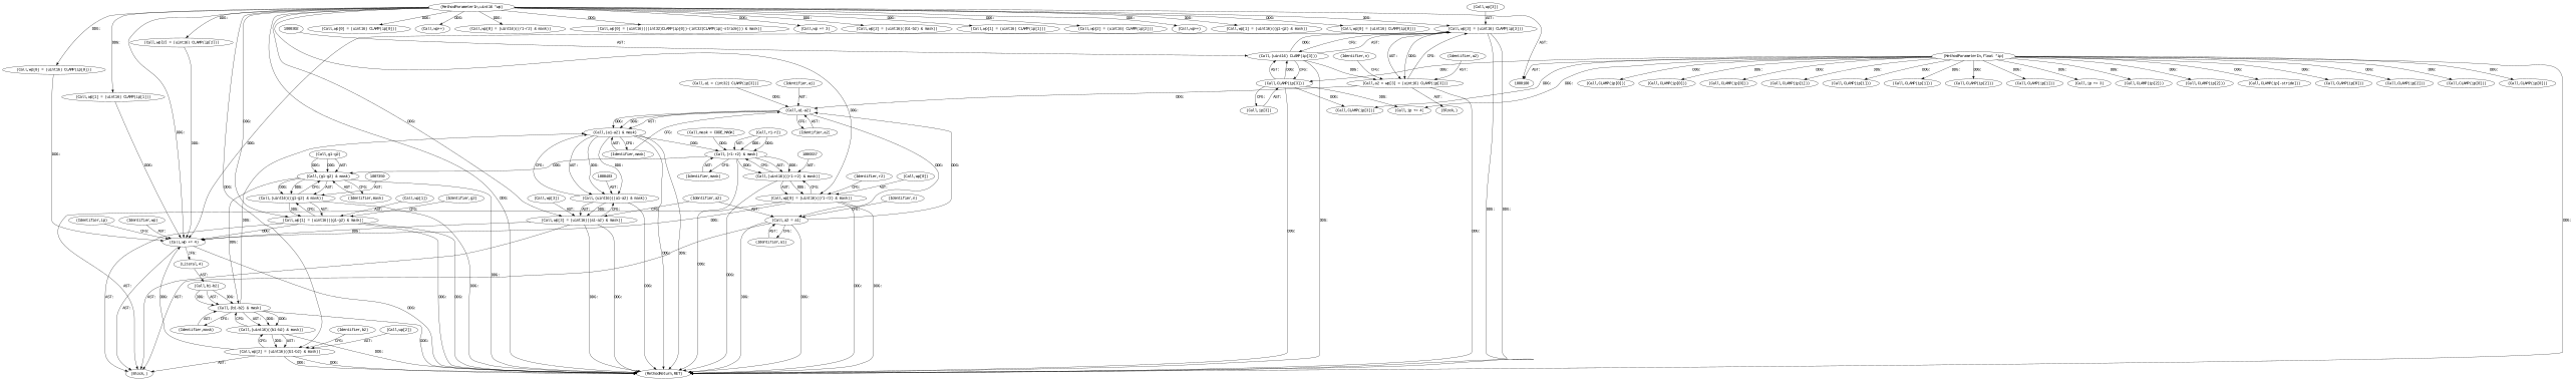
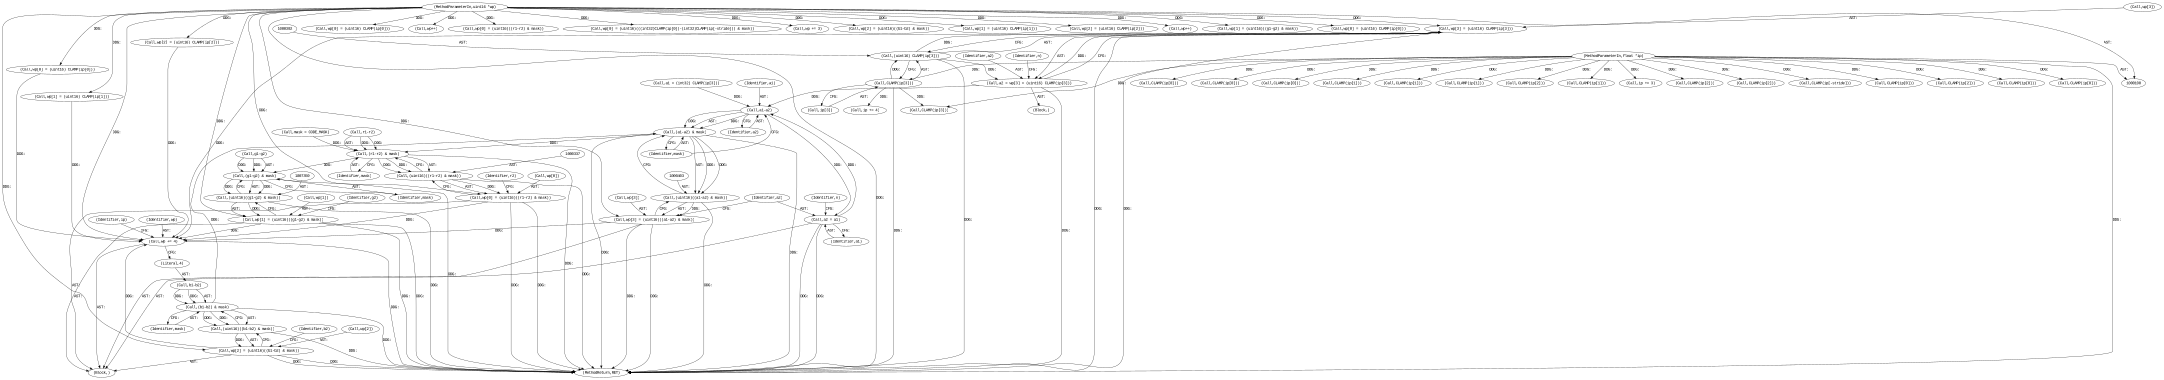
  digraph {
    fontname="Liberation Mono"
    node [fontname="Liberation Mono"]
    edge [fontname="Liberation Mono"]
    n1 [label="(Call,wp[3] = (uint16) CLAMP(ip[3]))"]
    n2 [label="(Call,(uint16) CLAMP(ip[3]))"]
    n3 [label="(Call,a2 = wp[3] = (uint16) CLAMP(ip[3]))"]
    n4 [label="(Call,wp += 4)"]
    n5 [label="(MethodReturn,RET)"]
    n6 [label="(Call,CLAMP(ip[3]))"]
    n7 [label="(Call,a1-a2)"]
    n8 [label="(Block,)"]
    n9 [label="(Block,)"]
    n10 [label="(Literal,4)"]
    n11 [label="(MethodParameterIn,uint16 *wp)"]
    n12 [label="(Call,wp[0] = (uint16)((r1-r2) & mask))"]
    n13 [label="(Call,wp[1] = (uint16)((g1-g2) & mask))"]
    n14 [label="(Call,wp[2] = (uint16)((b1-b2) & mask))"]
    n15 [label="(Call,wp[3] = (uint16)((a1-a2) & mask))"]
    n16 [label="(Call,wp[0] = (uint16) CLAMP(ip[0]))"]
    n17 [label="(Call,wp++)"]
    n18 [label="(Call,wp[2] = (uint16) CLAMP(ip[2]))"]
    n19 [label="(Call,wp[0] = (uint16)((r1-r2) & mask))"]
    n20 [label="(Call,wp[0] = (uint16)(((int32)CLAMP(ip[0])-(int32)CLAMP(ip[-stride])) & mask))"]
    n21 [label="(Call,wp += 3)"]
    n22 [label="(Call,wp[0] = (uint16) CLAMP(ip[0]))"]
    n23 [label="(Call,wp[2] = (uint16)((b1-b2) & mask))"]
    n24 [label="(Call,wp[1] = (uint16) CLAMP(ip[1]))"]
    n25 [label="(Call,wp[2] = (uint16) CLAMP(ip[2]))"]
    n26 [label="(Call,wp[1] = (uint16) CLAMP(ip[1]))"]
    n27 [label="(Call,wp++)"]
    n28 [label="(Call,wp[1] = (uint16)((g1-g2) & mask))"]
    n29 [label="(Call,wp[0] = (uint16) CLAMP(ip[0]))"]
    1000100
    n31 [label="(Call,(uint16)((r1-r2) & mask))"]
    n32 [label="(Call,(uint16)((g1-g2) & mask))"]
    n33 [label="(Call,(uint16)((b1-b2) & mask))"]
    n34 [label="(Call,(uint16)((a1-a2) & mask))"]
    n35 [label="(Call,CLAMP(ip[3]))"]
    n36 [label="(Call,ip[3])"]
    n37 [label="(Call,ip += 4)"]
    n38 [label="(MethodParameterIn,float *ip)"]
    n39 [label="(Call,CLAMP(ip[0]))"]
    n40 [label="(Call,CLAMP(ip[0]))"]
    n41 [label="(Call,CLAMP(ip[0]))"]
    n42 [label="(Call,CLAMP(ip[1]))"]
    n43 [label="(Call,CLAMP(ip[1]))"]
    n44 [label="(Call,CLAMP(ip[1]))"]
    n45 [label="(Call,CLAMP(ip[2]))"]
    n46 [label="(Call,CLAMP(ip[1]))"]
    n47 [label="(Call,ip += 3)"]
    n48 [label="(Call,CLAMP(ip[2]))"]
    n49 [label="(Call,CLAMP(ip[2]))"]
    n50 [label="(Call,CLAMP(ip[-stride]))"]
    n51 [label="(Call,CLAMP(ip[0]))"]
    n52 [label="(Call,CLAMP(ip[2]))"]
    n53 [label="(Call,CLAMP(ip[0]))"]
    n54 [label="(Call,CLAMP(ip[0]))"]
    n55 [label="(Call,(a1-a2) & mask)"]
    n56 [label="(Call,a2 = a1)"]
    n57 [label="(Identifier,a2)"]
    n58 [label="(Call,(r1-r2) & mask)"]
    n59 [label="(Identifier,mask)"]
    n60 [label="(Identifier,a1)"]
    n61 [label="(Call,(g1-g2) & mask)"]
    n62 [label="(Identifier,mask)"]
    n63 [label="(Call,(b1-b2) & mask)"]
    n64 [label="(Identifier,mask)"]
    n65 [label="(Call,b1-b2)"]
    n66 [label="(Identifier,mask)"]
    n67 [label="(Call,r1-r2)"]
    n68 [label="(Identifier,ip)"]
    n69 [label="(Identifier,wp)"]
    n70 [label="(Call,wp[3])"]
    n71 [label="(Call,g1-g2)"]
    n72 [label="(Identifier,b2)"]
    n73 [label="(Identifier,a1)"]
    n74 [label="(Call,wp[3])"]
    n75 [label="(Call,wp[2])"]
    n76 [label="(Identifier,n)"]
    n77 [label="(Identifier,a2)"]
    n78 [label="(Identifier,a2)"]
    n79 [label="(Identifier,n)"]
    n80 [label="(Identifier,r2)"]
    n81 [label="(Call,mask = CODE_MASK)"]
    n82 [label="(Call,wp[1])"]
    n83 [label="(Call,wp[0])"]
    n84 [label="(Call,a1 = (int32) CLAMP(ip[3]))"]
    n85 [label="(Identifier,g2)"]
    1000302
    1000337
    n88 [label=1007359]
    1000403
    n1 -> n2 [label="CFG: "]
    n1 -> n3 [label="AST: "]
    n1 -> n3 [label="DDG: "]
    n1 -> n4 [label="DDG: "]
    n1 -> n5 [label="DDG: "]
    n1 -> n5 [label="DDG: "]
    n2 -> n1 [label="AST: "]
    n2 -> n1 [label="DDG: "]
    n2 -> n3 [label="DDG: "]
    n2 -> n5 [label="DDG: "]
    n2 -> n6 [label="CFG: "]
    n3 -> n1 [label="CFG: "]
    n3 -> n5 [label="DDG: "]
    n3 -> n7 [label="DDG: "]
    n3 -> n8 [label="AST: "]
    n4 -> n5 [label="DDG: "]
    n4 -> n9 [label="AST: "]
    n4 -> n10 [label="CFG: "]
    n6 -> n2 [label="AST: "]
    n6 -> n2 [label="DDG: "]
    n6 -> n5 [label="DDG: "]
    n6 -> n35 [label="DDG: "]
    n6 -> n36 [label="CFG: "]
    n6 -> n37 [label="DDG: "]
    n7 -> n55 [label="AST: "]
    n7 -> n55 [label="DDG: "]
    n7 -> n55 [label="DDG: "]
    n7 -> n56 [label="DDG: "]
    n7 -> n57 [label="CFG: "]
    n10 -> n65 [label="AST: "]
    n11 -> n1 [label="DDG: "]
    n11 -> n4 [label="DDG: "]
    n11 -> n5 [label="DDG: "]
    n11 -> n12 [label="DDG: "]
    n11 -> n13 [label="DDG: "]
    n11 -> n14 [label="DDG: "]
    n11 -> n15 [label="DDG: "]
    n11 -> n16 [label="DDG: "]
    n11 -> n17 [label="DDG: "]
    n11 -> n18 [label="DDG: "]
    n11 -> n19 [label="DDG: "]
    n11 -> n20 [label="DDG: "]
    n11 -> n21 [label="DDG: "]
    n11 -> n22 [label="DDG: "]
    n11 -> n23 [label="DDG: "]
    n11 -> n24 [label="DDG: "]
    n11 -> n25 [label="DDG: "]
    n11 -> n26 [label="DDG: "]
    n11 -> n27 [label="DDG: "]
    n11 -> n28 [label="DDG: "]
    n11 -> n29 [label="DDG: "]
    n11 -> 1000100 [label="AST: "]
    n12 -> n4 [label="DDG: "]
    n12 -> n5 [label="DDG: "]
    n12 -> n5 [label="DDG: "]
    n12 -> n9 [label="AST: "]
    n12 -> n31 [label="CFG: "]
    n13 -> n4 [label="DDG: "]
    n13 -> n5 [label="DDG: "]
    n13 -> n5 [label="DDG: "]
    n13 -> n9 [label="AST: "]
    n13 -> n32 [label="CFG: "]
    n14 -> n4 [label="DDG: "]
    n14 -> n5 [label="DDG: "]
    n14 -> n5 [label="DDG: "]
    n14 -> n9 [label="AST: "]
    n14 -> n33 [label="CFG: "]
    n15 -> n4 [label="DDG: "]
    n15 -> n5 [label="DDG: "]
    n15 -> n5 [label="DDG: "]
    n15 -> n9 [label="AST: "]
    n15 -> n34 [label="CFG: "]
    n18 -> n4 [label="DDG: "]
    n22 -> n4 [label="DDG: "]
    n26 -> n4 [label="DDG: "]
    n31 -> n5 [label="DDG: "]
    n31 -> n12 [label="AST: "]
    n31 -> n12 [label="DDG: "]
    n31 -> n58 [label="CFG: "]
    n32 -> n5 [label="DDG: "]
    n32 -> n13 [label="AST: "]
    n32 -> n13 [label="DDG: "]
    n32 -> n61 [label="CFG: "]
    n33 -> n5 [label="DDG: "]
    n33 -> n14 [label="AST: "]
    n33 -> n14 [label="DDG: "]
    n33 -> n63 [label="CFG: "]
    n34 -> n5 [label="DDG: "]
    n34 -> n15 [label="AST: "]
    n34 -> n15 [label="DDG: "]
    n34 -> n55 [label="CFG: "]
    n36 -> n6 [label="AST: "]
    n38 -> n5 [label="DDG: "]
    n38 -> n6 [label="DDG: "]
    n38 -> 1000100 [label="AST: "]
    n38 -> n35 [label="DDG: "]
-   n38 -> n37 [label="DDG: "]
    n38 -> n39 [label="DDG: "]
    n38 -> n40 [label="DDG: "]
    n38 -> n41 [label="DDG: "]
    n38 -> n42 [label="DDG: "]
    n38 -> n43 [label="DDG: "]
    n38 -> n44 [label="DDG: "]
    n38 -> n45 [label="DDG: "]
    n38 -> n46 [label="DDG: "]
    n38 -> n47 [label="DDG: "]
    n38 -> n48 [label="DDG: "]
    n38 -> n49 [label="DDG: "]
    n38 -> n50 [label="DDG: "]
    n38 -> n51 [label="DDG: "]
    n38 -> n52 [label="DDG: "]
    n38 -> n53 [label="DDG: "]
    n38 -> n54 [label="DDG: "]
    n55 -> n5 [label="DDG: "]
    n55 -> n5 [label="DDG: "]
    n55 -> n34 [label="AST: "]
    n55 -> n34 [label="DDG: "]
    n55 -> n34 [label="DDG: "]
    n55 -> n58 [label="DDG: "]
    n55 -> n59 [label="CFG: "]
    n56 -> n5 [label="DDG: "]
    n56 -> n5 [label="DDG: "]
    n56 -> n7 [label="DDG: "]
    n56 -> n9 [label="AST: "]
    n56 -> n60 [label="CFG: "]
    n57 -> n7 [label="AST: "]
    n58 -> n5 [label="DDG: "]
    n58 -> n31 [label="AST: "]
    n58 -> n31 [label="DDG: "]
    n58 -> n31 [label="DDG: "]
    n58 -> n61 [label="DDG: "]
    n58 -> n62 [label="CFG: "]
    n59 -> n7 [label="CFG: "]
    n59 -> n55 [label="AST: "]
    n60 -> n56 [label="AST: "]
    n61 -> n5 [label="DDG: "]
    n61 -> n32 [label="AST: "]
    n61 -> n32 [label="DDG: "]
    n61 -> n32 [label="DDG: "]
-   n61 -> n63 [label="DDG: "]
    n61 -> n64 [label="CFG: "]
    n62 -> n58 [label="AST: "]
    n63 -> n5 [label="DDG: "]
    n63 -> n33 [label="AST: "]
    n63 -> n33 [label="DDG: "]
    n63 -> n33 [label="DDG: "]
    n63 -> n55 [label="DDG: "]
    n63 -> n66 [label="CFG: "]
    n64 -> n61 [label="AST: "]
    n65 -> n63 [label="AST: "]
    n65 -> n63 [label="DDG: "]
    n65 -> n63 [label="DDG: "]
    n66 -> n63 [label="AST: "]
    n67 -> n58 [label="AST: "]
    n67 -> n58 [label="DDG: "]
    n67 -> n58 [label="DDG: "]
    n68 -> n4 [label="CFG: "]
    n69 -> n4 [label="AST: "]
    n70 -> n1 [label="AST: "]
    n71 -> n61 [label="AST: "]
    n71 -> n61 [label="DDG: "]
    n71 -> n61 [label="DDG: "]
    n72 -> n14 [label="CFG: "]
    n73 -> n7 [label="AST: "]
    n74 -> n15 [label="AST: "]
    n75 -> n14 [label="AST: "]
    n76 -> n3 [label="CFG: "]
    n77 -> n3 [label="AST: "]
    n78 -> n15 [label="CFG: "]
    n78 -> n56 [label="AST: "]
    n79 -> n56 [label="CFG: "]
    n80 -> n12 [label="CFG: "]
    n81 -> n58 [label="DDG: "]
    n82 -> n13 [label="AST: "]
    n83 -> n12 [label="AST: "]
    n84 -> n7 [label="DDG: "]
    n85 -> n13 [label="CFG: "]
    1000302 -> n2 [label="AST: "]
    1000337 -> n31 [label="AST: "]
    n88 -> n32 [label="AST: "]
    1000403 -> n34 [label="AST: "]
  }
